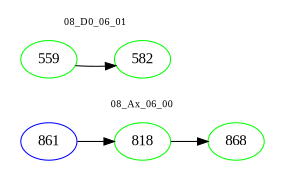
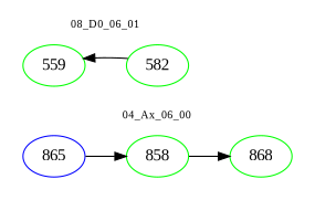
  digraph {
    fontname="Liberation Serif"
    rankdir=LR
    node [color=green fontname="Liberation Serif"]
    edge [color=black fontname="Liberation Serif"]
-   n1 [color=blue label=861]
-   n2 [label=818]
+   n1 [color=blue label=865]
+   n2 [label=858]
    n3 [label=868]
    n4 [label=559]
    n5 [label=582]
    subgraph cluster_1 {
      color=white
      fontsize=10
-     label="08_Ax_06_00"
+     label="04_Ax_06_00"
      n1
      n2
      n3
    }
    subgraph cluster_2 {
      color=white
      fontsize=10
      label="08_D0_06_01"
      n4
      n5
    }
    n1 -> n2
    n2 -> n3
-   n4 -> n5
+   n5 -> n4
  }
